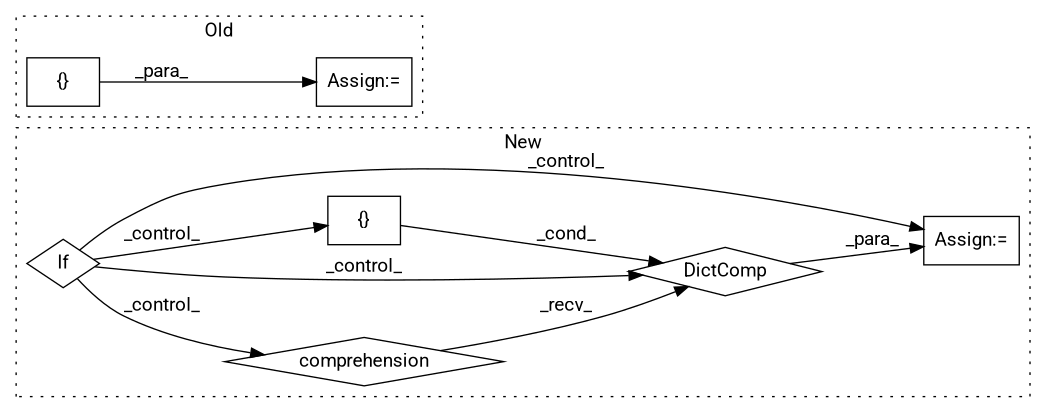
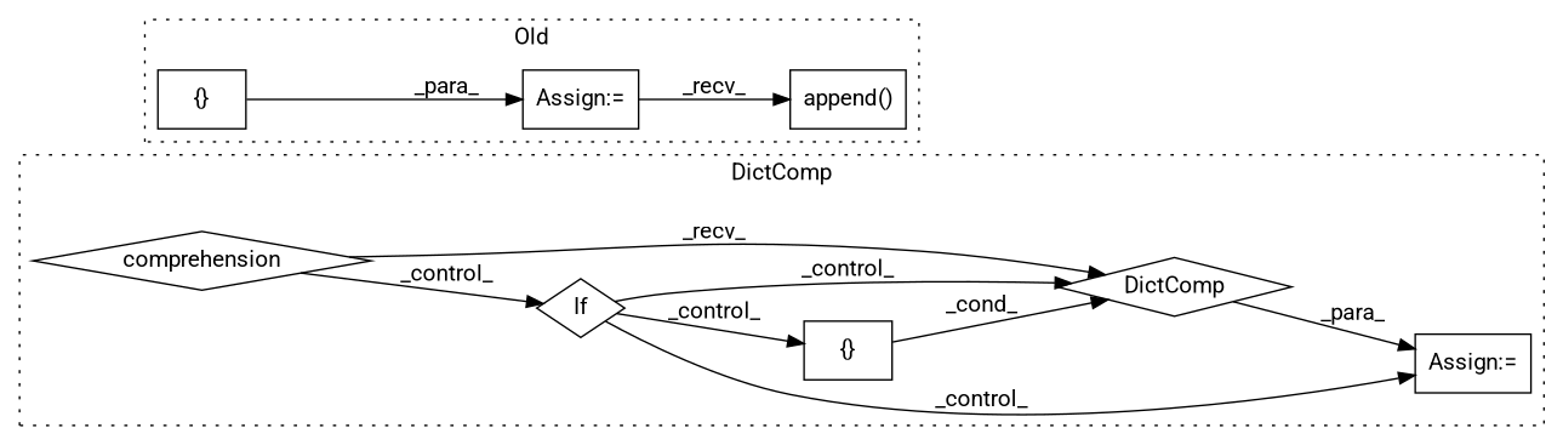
  digraph {
    fontname=Roboto
    rankdir=LR
    node [a=68 fontname=Roboto l=3 shape=box]
    edge [fontname=Roboto]
    n1 [a=84 l=51 label=DictComp s=867 shape=diamond]
    n2 [a=45 label=comprehension s=877 shape=diamond]
    n3 [label="Assign:=" s=864]
    n4 [a=96 label=If s=667 shape=diamond]
    n5 [a=59 l="1,0" label="{}" s="873,875"]
+   n6 [a=75 l="14,1" label="append()" s="961,980"]
    n7 [a=59 l="2,1" label="{}" s="837,837"]
    n8 [label="Assign:=" s=834]
    subgraph cluster_1 {
-     label=New
+     label=DictComp
      style=dotted
      n1
      n2
      n3
      n4
      n5
    }
    subgraph cluster_2 {
      label=Old
      style=dotted
+     n6
      n7
      n8
    }
    n1 -> n3 [label=_para_]
    n2 -> n1 [label=_recv_]
    n4 -> n1 [label=_control_]
-   n4 -> n2 [label=_control_]
+   n2 -> n4 [label=_control_]
    n4 -> n3 [label=_control_]
    n4 -> n5 [label=_control_]
    n5 -> n1 [label=_cond_]
    n7 -> n8 [label=_para_]
+   n8 -> n6 [label=_recv_]
  }
